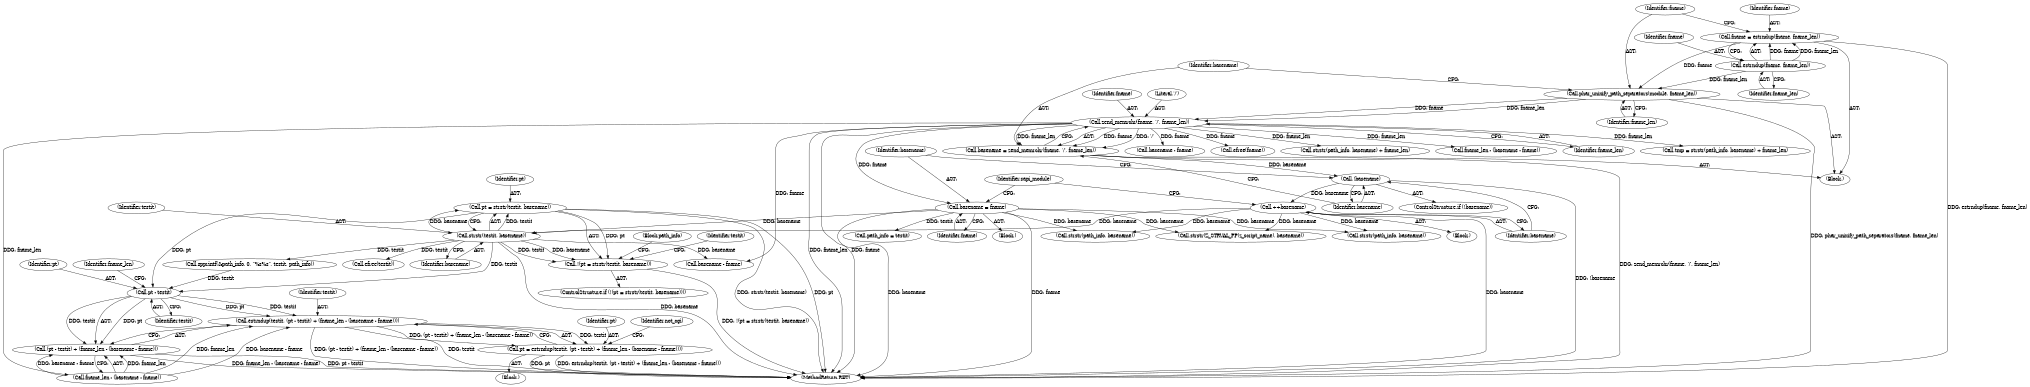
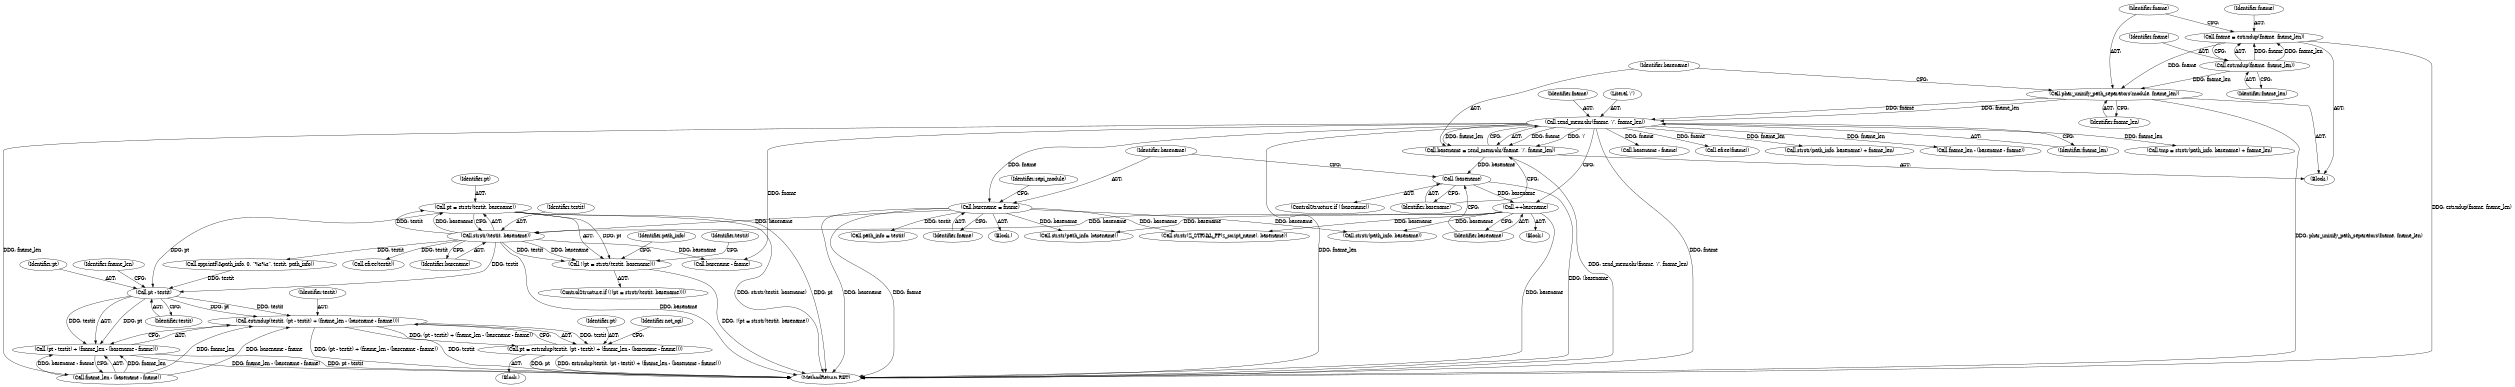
  digraph {
    n1 [label="(Call,pt = strstr(testit, basename))"]
    n2 [label="(Call,strstr(testit, basename))"]
    n3 [label="(Call,!(pt = strstr(testit, basename)))"]
    n4 [label="(Call,pt - testit)"]
    n5 [label="(MethodReturn,RET)"]
    n6 [label="(Call,efree(testit))"]
    n7 [label="(Call,spprintf(&path_info, 0, \"%s%s\", testit, path_info))"]
    n8 [label="(Identifier,basename)"]
    n9 [label="(Call,basename - fname)"]
    n10 [label="(ControlStructure,if (!(pt = strstr(testit, basename))))"]
    n11 [label="(Call,estrndup(testit, (pt - testit) + (fname_len - (basename - fname))))"]
    n12 [label="(Call,(pt - testit) + (fname_len - (basename - fname)))"]
    n13 [label="(Identifier,testit)"]
    n14 [label="(Call,path_info = testit)"]
    n15 [label="(Call,basename = fname)"]
    n16 [label="(Identifier,fname)"]
    n17 [label="(Call,strstr(path_info, basename))"]
    n18 [label="(Call,strstr(path_info, basename))"]
    n19 [label="(Block,)"]
    n20 [label="(Call,strstr(Z_STRVAL_PP(z_script_name), basename))"]
    n21 [label="(Call,zend_memrchr(fname, '/', fname_len))"]
    n22 [label="(Call,basename = zend_memrchr(fname, '/', fname_len))"]
    n23 [label="(Call,basename - fname)"]
    n24 [label="(Call,efree(fname))"]
    n25 [label="(Call,strstr(path_info, basename) + fname_len)"]
    n26 [label="(Call,fname_len - (basename - fname))"]
    n27 [label="(Call,fname_len - (basename - fname))"]
    n28 [label="(Identifier,fname_len)"]
    n29 [label="(Call,tmp = strstr(path_info, basename) + fname_len)"]
    n30 [label="(Block,)"]
    n31 [label="(Call,!basename)"]
    n32 [label="(Call,phar_unixify_path_separators(module, fname_len))"]
    n33 [label="(Identifier,fname_len)"]
    n34 [label="(Call,fname = estrndup(fname, fname_len))"]
    n35 [label="(Call,estrndup(fname, fname_len))"]
    n36 [label="(Identifier,fname_len)"]
    n37 [label="(Call,++basename)"]
    n38 [label="(Identifier,basename)"]
    n39 [label="(Block,)"]
    n40 [label="(Identifier,basename)"]
    n41 [label="(ControlStructure,if (!basename))"]
    n42 [label="(Call,pt = estrndup(testit, (pt - testit) + (fname_len - (basename - fname))))"]
    n43 [label="(Block,)"]
    n44 [label="(Identifier,pt)"]
    n45 [label="(Identifier,basename)"]
    n46 [label="(Identifier,fname)"]
    n47 [label="(Identifier,testit)"]
    n48 [label="(Identifier,not_cgi)"]
    n49 [label="(Identifier,fname)"]
    n50 [label="(Identifier,fname)"]
    n51 [label="(Identifier,testit)"]
    n52 [label="(Identifier,pt)"]
-   n53 [label="(Block,path_info)"]
+   n53 [label="(Identifier,path_info)"]
    n54 [label="(Identifier,basename)"]
    n55 [label="(Identifier,fname_len)"]
    n56 [label="(Identifier,pt)"]
    n57 [label="(Identifier,testit)"]
    n58 [label="(Identifier,sapi_module)"]
    n59 [label="(Literal,'/')"]
    n60 [label="(Identifier,fname)"]
    n1 -> n2 [label="CFG: "]
    n1 -> n3 [label="AST: "]
    n1 -> n3 [label="DDG: pt"]
    n1 -> n4 [label="DDG: pt"]
    n1 -> n5 [label="DDG: strstr(testit, basename)"]
    n1 -> n5 [label="DDG: pt"]
    n2 -> n1 [label="AST: "]
    n2 -> n1 [label="DDG: testit"]
    n2 -> n1 [label="DDG: basename"]
    n2 -> n3 [label="DDG: testit"]
    n2 -> n3 [label="DDG: basename"]
    n2 -> n4 [label="DDG: testit"]
    n2 -> n5 [label="DDG: basename"]
    n2 -> n6 [label="DDG: testit"]
    n2 -> n7 [label="DDG: testit"]
    n2 -> n8 [label="CFG: "]
    n2 -> n9 [label="DDG: basename"]
    n3 -> n5 [label="DDG: !(pt = strstr(testit, basename))"]
    n3 -> n10 [label="AST: "]
    n4 -> n11 [label="DDG: testit"]
    n4 -> n11 [label="DDG: pt"]
    n4 -> n12 [label="AST: "]
    n4 -> n12 [label="DDG: pt"]
    n4 -> n12 [label="DDG: testit"]
    n4 -> n13 [label="CFG: "]
    n7 -> n4 [label="DDG: testit"]
    n8 -> n2 [label="AST: "]
    n11 -> n5 [label="DDG: (pt - testit) + (fname_len - (basename - fname))"]
    n11 -> n5 [label="DDG: testit"]
    n11 -> n12 [label="CFG: "]
    n11 -> n42 [label="AST: "]
    n11 -> n42 [label="DDG: testit"]
    n11 -> n42 [label="DDG: (pt - testit) + (fname_len - (basename - fname))"]
    n12 -> n5 [label="DDG: fname_len - (basename - fname)"]
    n12 -> n5 [label="DDG: pt - testit"]
    n12 -> n11 [label="AST: "]
    n12 -> n26 [label="CFG: "]
    n13 -> n4 [label="AST: "]
    n15 -> n2 [label="DDG: basename"]
    n15 -> n5 [label="DDG: basename"]
    n15 -> n5 [label="DDG: fname"]
    n15 -> n14 [label="DDG: testit"]
    n15 -> n16 [label="CFG: "]
    n15 -> n17 [label="DDG: basename"]
    n15 -> n18 [label="DDG: basename"]
    n15 -> n19 [label="AST: "]
    n15 -> n20 [label="DDG: basename"]
    n16 -> n15 [label="AST: "]
    n21 -> n5 [label="DDG: fname_len"]
    n21 -> n5 [label="DDG: fname"]
    n21 -> n9 [label="DDG: fname"]
    n21 -> n15 [label="DDG: fname"]
    n21 -> n22 [label="AST: "]
    n21 -> n22 [label="DDG: fname"]
    n21 -> n22 [label="DDG: '/'"]
    n21 -> n22 [label="DDG: fname_len"]
    n21 -> n23 [label="DDG: fname"]
    n21 -> n24 [label="DDG: fname"]
    n21 -> n25 [label="DDG: fname_len"]
    n21 -> n26 [label="DDG: fname_len"]
    n21 -> n27 [label="DDG: fname_len"]
    n21 -> n28 [label="CFG: "]
    n21 -> n29 [label="DDG: fname_len"]
    n22 -> n5 [label="DDG: zend_memrchr(fname, '/', fname_len)"]
    n22 -> n21 [label="CFG: "]
    n22 -> n30 [label="AST: "]
    n22 -> n31 [label="DDG: basename"]
    n26 -> n11 [label="DDG: fname_len"]
    n26 -> n11 [label="DDG: basename - fname"]
    n26 -> n12 [label="AST: "]
    n26 -> n12 [label="DDG: fname_len"]
    n26 -> n12 [label="DDG: basename - fname"]
    n28 -> n21 [label="AST: "]
    n31 -> n5 [label="DDG: !basename"]
    n31 -> n37 [label="DDG: basename"]
    n31 -> n40 [label="CFG: "]
    n31 -> n41 [label="AST: "]
    n32 -> n5 [label="DDG: phar_unixify_path_separators(fname, fname_len)"]
    n32 -> n21 [label="DDG: fname"]
    n32 -> n21 [label="DDG: fname_len"]
    n32 -> n30 [label="AST: "]
    n32 -> n33 [label="CFG: "]
    n33 -> n32 [label="AST: "]
    n34 -> n5 [label="DDG: estrndup(fname, fname_len)"]
    n34 -> n30 [label="AST: "]
    n34 -> n32 [label="DDG: fname"]
    n34 -> n35 [label="CFG: "]
    n35 -> n32 [label="DDG: fname_len"]
    n35 -> n34 [label="AST: "]
    n35 -> n34 [label="DDG: fname"]
    n35 -> n34 [label="DDG: fname_len"]
    n35 -> n36 [label="CFG: "]
    n36 -> n35 [label="AST: "]
    n37 -> n2 [label="DDG: basename"]
    n37 -> n5 [label="DDG: basename"]
    n37 -> n17 [label="DDG: basename"]
    n37 -> n18 [label="DDG: basename"]
    n37 -> n20 [label="DDG: basename"]
    n37 -> n38 [label="CFG: "]
    n37 -> n39 [label="AST: "]
    n38 -> n31 [label="CFG: "]
    n38 -> n37 [label="AST: "]
    n40 -> n22 [label="CFG: "]
    n40 -> n31 [label="AST: "]
    n42 -> n5 [label="DDG: pt"]
    n42 -> n5 [label="DDG: estrndup(testit, (pt - testit) + (fname_len - (basename - fname)))"]
    n42 -> n11 [label="CFG: "]
    n42 -> n43 [label="AST: "]
    n44 -> n1 [label="AST: "]
    n45 -> n22 [label="AST: "]
    n45 -> n32 [label="CFG: "]
    n46 -> n34 [label="AST: "]
    n47 -> n2 [label="AST: "]
    n48 -> n42 [label="CFG: "]
    n49 -> n21 [label="AST: "]
    n50 -> n35 [label="AST: "]
    n51 -> n11 [label="AST: "]
    n52 -> n4 [label="AST: "]
    n53 -> n3 [label="CFG: "]
    n54 -> n15 [label="AST: "]
    n54 -> n31 [label="CFG: "]
    n55 -> n4 [label="CFG: "]
    n56 -> n42 [label="AST: "]
    n57 -> n3 [label="CFG: "]
    n58 -> n15 [label="CFG: "]
-   n58 -> n37 [label="CFG: "]
+   n21 -> n37 [label="CFG: "]
    n59 -> n21 [label="AST: "]
    n60 -> n32 [label="AST: "]
    n60 -> n34 [label="CFG: "]
  }
